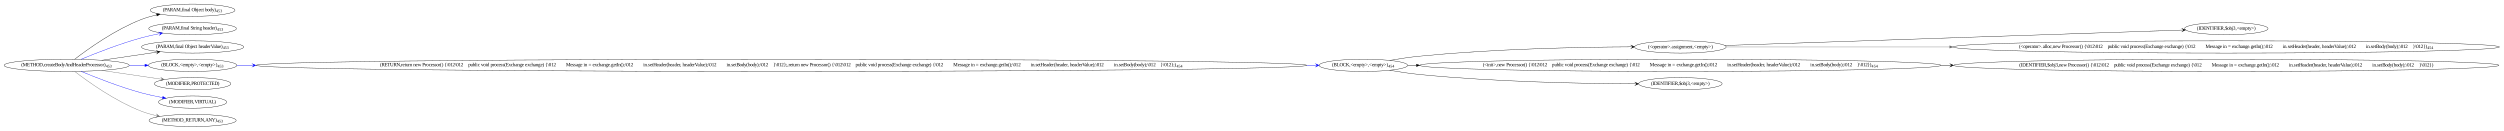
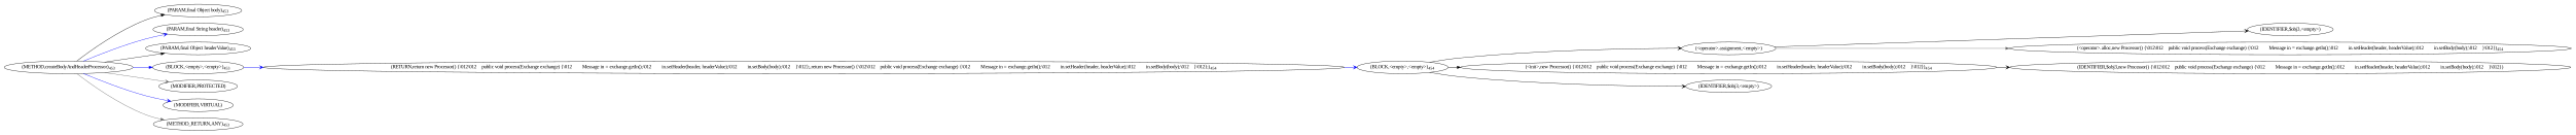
  digraph {
    fontname="Liberation Serif"
    rankdir=LR
    node [fontname="Liberation Serif"]
    edge [arrowhead=vee color=black fontname="Liberation Serif"]
    n1 [label=<(METHOD,createBodyAndHeaderProcessor)<SUB>453</SUB>>]
    n2 [label=<(PARAM,final Object body)<SUB>453</SUB>>]
    n3 [label=<(PARAM,final String header)<SUB>453</SUB>>]
    n4 [label=<(PARAM,final Object headerValue)<SUB>453</SUB>>]
    n5 [label=<(BLOCK,&lt;empty&gt;,&lt;empty&gt;)<SUB>453</SUB>>]
    n6 [label=<(MODIFIER,PROTECTED)>]
    n7 [label=<(MODIFIER,VIRTUAL)>]
    n8 [label=<(METHOD_RETURN,ANY)<SUB>453</SUB>>]
    n9 [label=<(RETURN,return new Processor() {\012\012    public void process(Exchange exchange) {\012        Message in = exchange.getIn();\012        in.setHeader(header, headerValue);\012        in.setBody(body);\012    }\012};,return new Processor() {\012\012    public void process(Exchange exchange) {\012        Message in = exchange.getIn();\012        in.setHeader(header, headerValue);\012        in.setBody(body);\012    }\012};)<SUB>454</SUB>>]
    n10 [label=<(BLOCK,&lt;empty&gt;,&lt;empty&gt;)<SUB>454</SUB>>]
    n11 [label=<(&lt;operator&gt;.assignment,&lt;empty&gt;)>]
    n12 [label=<(&lt;init&gt;,new Processor() {\012\012    public void process(Exchange exchange) {\012        Message in = exchange.getIn();\012        in.setHeader(header, headerValue);\012        in.setBody(body);\012    }\012})<SUB>454</SUB>>]
    n13 [label=<(IDENTIFIER,$obj3,&lt;empty&gt;)>]
    n14 [label=<(IDENTIFIER,$obj3,&lt;empty&gt;)>]
    n15 [label=<(&lt;operator&gt;.alloc,new Processor() {\012\012    public void process(Exchange exchange) {\012        Message in = exchange.getIn();\012        in.setHeader(header, headerValue);\012        in.setBody(body);\012    }\012})<SUB>454</SUB>>]
    n16 [label=<(IDENTIFIER,$obj3,new Processor() {\012\012    public void process(Exchange exchange) {\012        Message in = exchange.getIn();\012        in.setHeader(header, headerValue);\012        in.setBody(body);\012    }\012})>]
    n1 -> n2 [arrowhead=normal]
    n1 -> n3 [color=blue]
-   n1 -> n4
+   n1 -> n4 [arrowhead=normal]
    n1 -> n5 [arrowhead=normal color=blue]
    n1 -> n6 [color=gray40]
-   n1 -> n7 [arrowhead=normal color=blue]
-   n1 -> n8 [color=gray40]
+   n1 -> n7 [color=blue]
+   n1 -> n8 [arrowhead=normal color=gray40]
    n5 -> n9 [color=blue]
    n9 -> n10 [color=blue]
    n10 -> n11
    n10 -> n12 [arrowhead=normal]
    n10 -> n13
    n11 -> n14
    n11 -> n15 [arrowhead=normal color=gray40]
    n12 -> n16
  }
